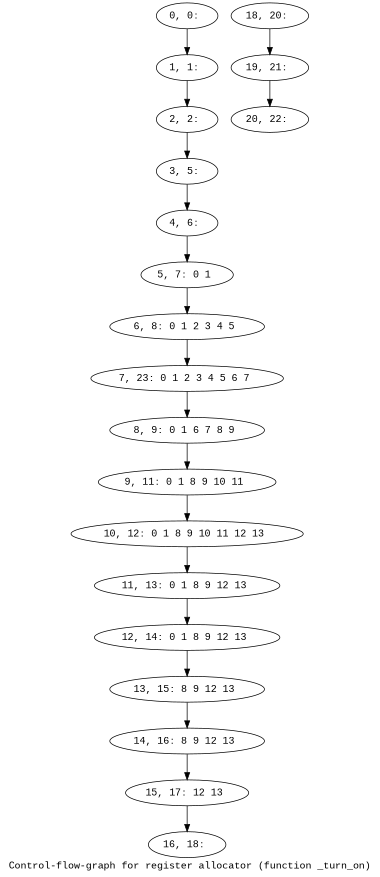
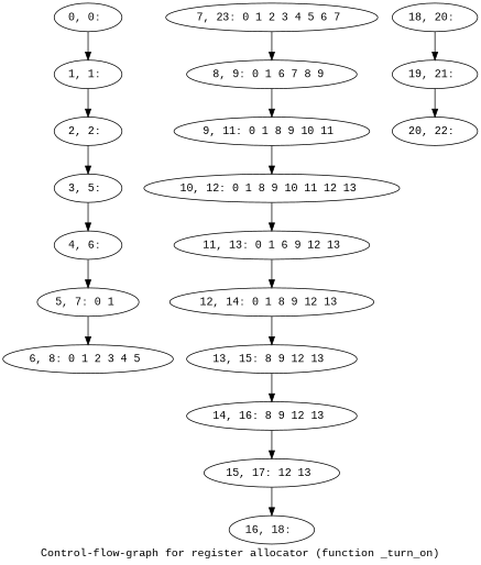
  digraph {
    fontname="Liberation Mono"
    label="Control-flow-graph for register allocator (function _turn_on)"
    node [fontname="Liberation Mono"]
    edge [fontname="Liberation Mono"]
    n1 [label="0, 0: "]
    n2 [label="1, 1: "]
    n3 [label="2, 2: "]
    n4 [label="3, 5: "]
    n5 [label="4, 6: "]
    n6 [label="5, 7: 0 1 "]
    n7 [label="6, 8: 0 1 2 3 4 5 "]
    n8 [label="7, 23: 0 1 2 3 4 5 6 7 "]
    n9 [label="8, 9: 0 1 6 7 8 9 "]
    n10 [label="9, 11: 0 1 8 9 10 11 "]
    n11 [label="10, 12: 0 1 8 9 10 11 12 13 "]
-   n12 [label="11, 13: 0 1 8 9 12 13 "]
+   n12 [label="11, 13: 0 1 6 9 12 13"]
    n13 [label="12, 14: 0 1 8 9 12 13 "]
    n14 [label="13, 15: 8 9 12 13 "]
    n15 [label="14, 16: 8 9 12 13 "]
    n16 [label="15, 17: 12 13 "]
    n17 [label="16, 18: "]
    n18 [label="18, 20: "]
    n19 [label="19, 21: "]
    n20 [label="20, 22: "]
    n1 -> n2
    n2 -> n3
    n3 -> n4
    n4 -> n5
    n5 -> n6
    n6 -> n7
-   n7 -> n8
    n8 -> n9
    n9 -> n10
    n10 -> n11
    n11 -> n12
    n12 -> n13
    n13 -> n14
    n14 -> n15
    n15 -> n16
    n16 -> n17
    n18 -> n19
    n19 -> n20
  }
